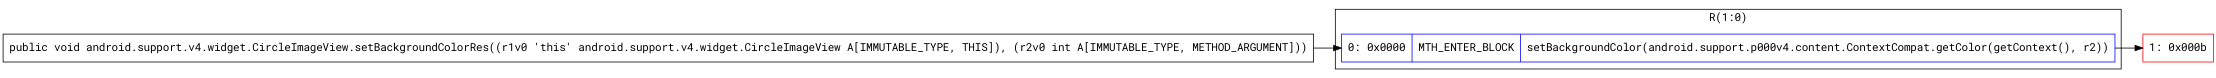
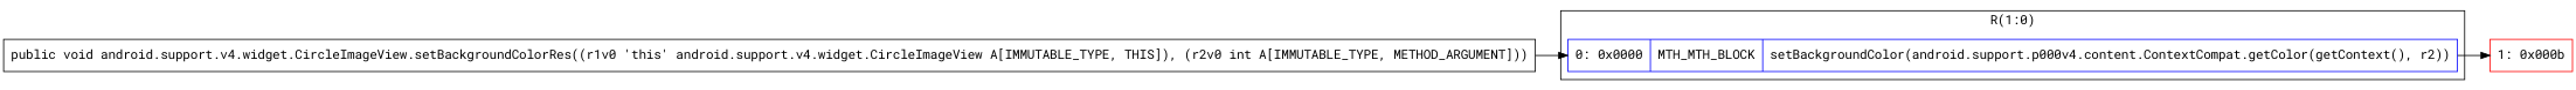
  digraph {
    rankdir=LR
    fontname="Roboto Mono"
    node [shape=record fontname="Roboto Mono"]
    edge [fontname="Roboto Mono"]
-   n1 [color=blue label="{0\:\ 0x0000|MTH_ENTER_BLOCK\l|setBackgroundColor(android.support.p000v4.content.ContextCompat.getColor(getContext(), r2))\l}"]
+   n1 [color=blue label="{0\:\ 0x0000|MTH_MTH_BLOCK\l|setBackgroundColor(android.support.p000v4.content.ContextCompat.getColor(getContext(), r2))\l}"]
    n2 [color=red label="{1\:\ 0x000b}"]
    n3 [label="{public void android.support.v4.widget.CircleImageView.setBackgroundColorRes((r1v0 'this' android.support.v4.widget.CircleImageView A[IMMUTABLE_TYPE, THIS]), (r2v0 int A[IMMUTABLE_TYPE, METHOD_ARGUMENT])) }"]
    subgraph cluster_1 {
      label="R(1:0)"
      n1
    }
    n1 -> n2
    n3 -> n1
  }
